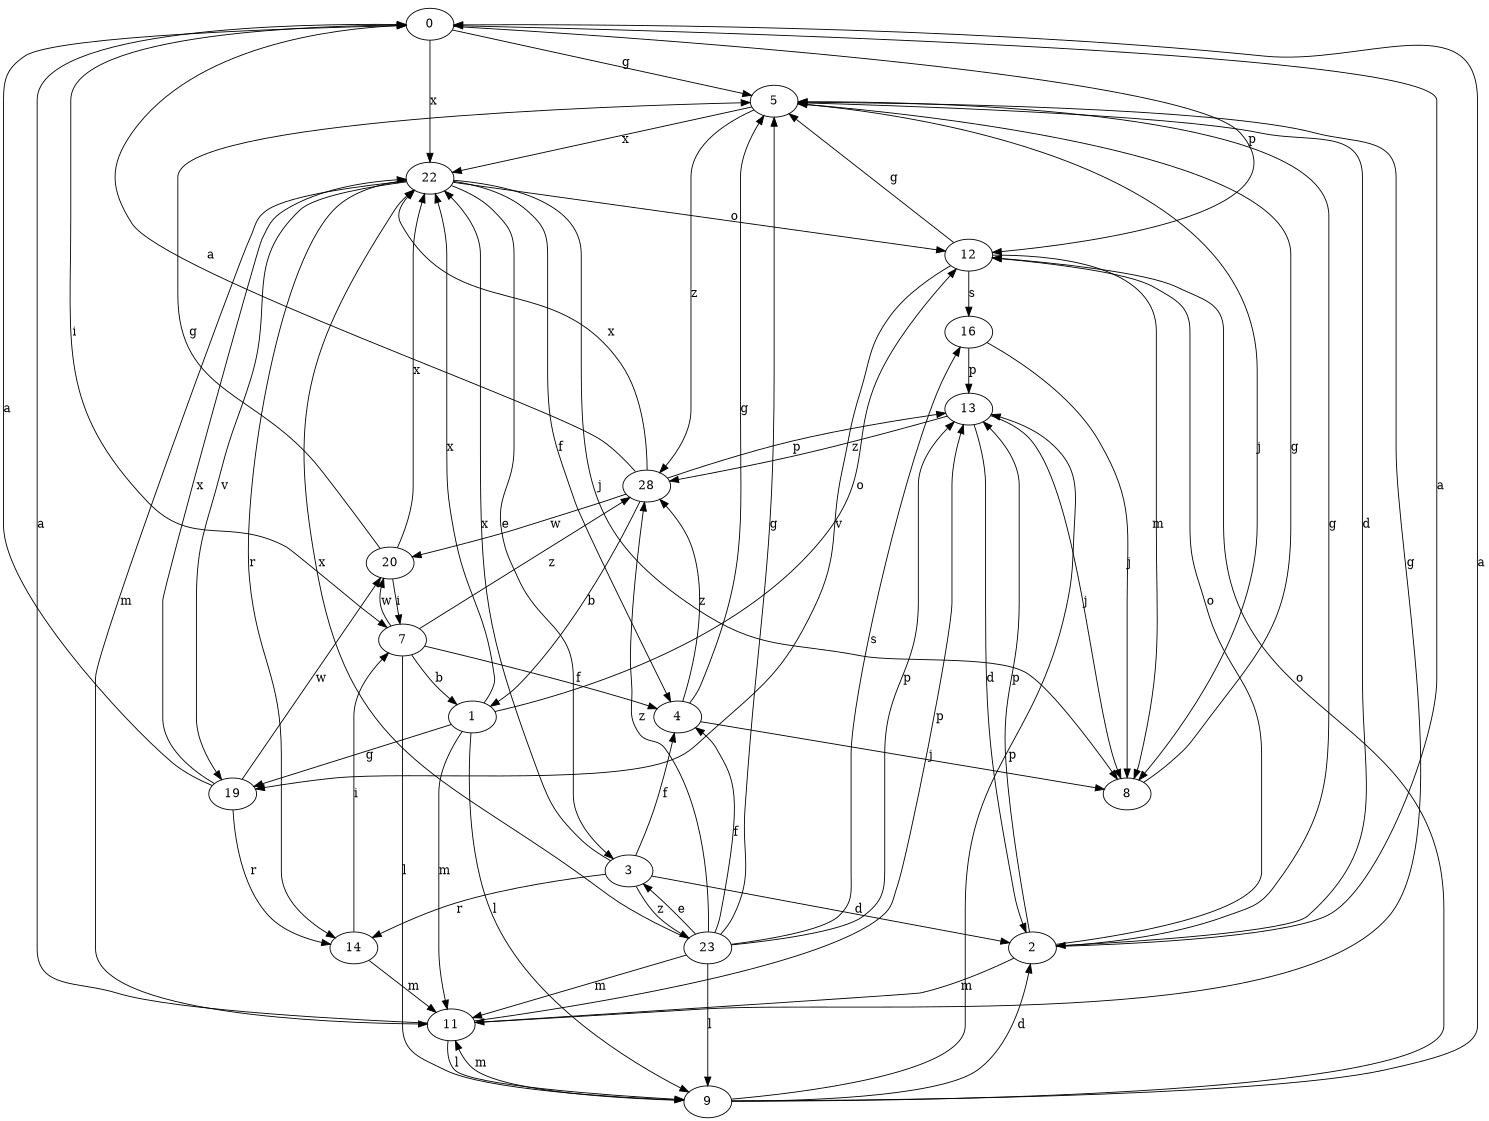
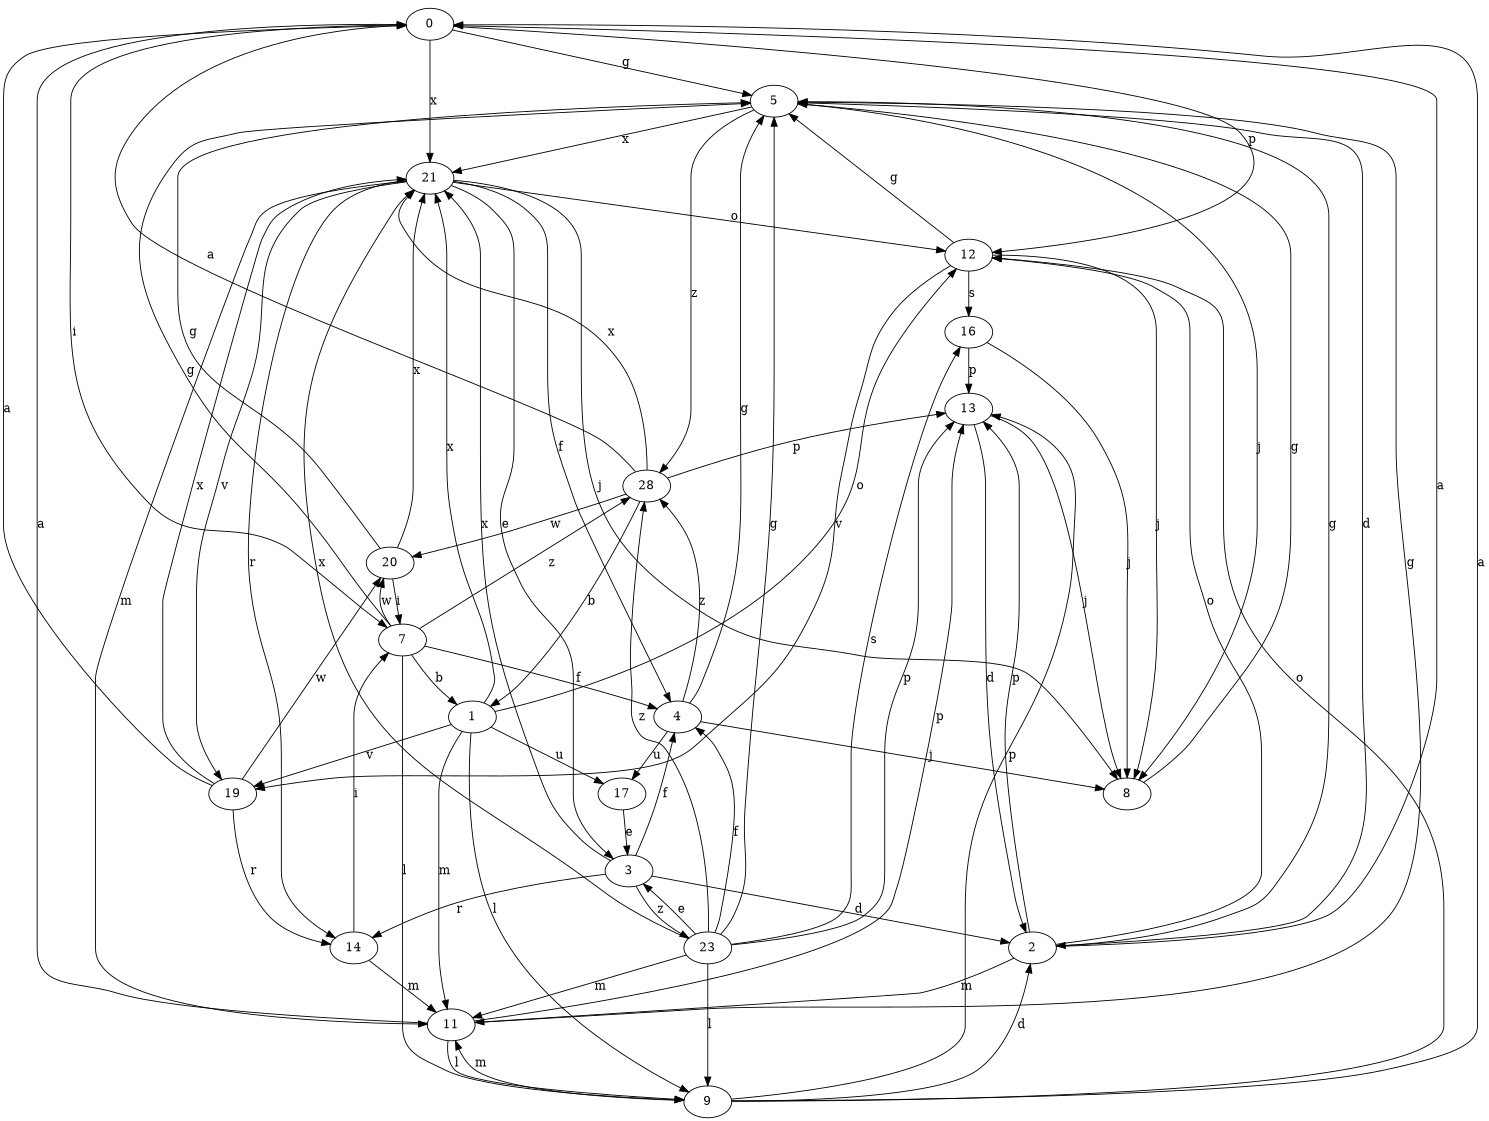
  strict digraph {
    0
    5
    7
-   22
+   22 [label=21]
    12
    2
    8
    28
    1
    9
    4
    20
    13
    11
    19
    3
    14
+   17
    16
    23
    0 -> 5 [label=g]
    0 -> 7 [label=i]
    0 -> 22 [label=x]
    0 -> 12 [label=p]
    5 -> 22 [label=x]
    5 -> 2 [label=d]
    5 -> 8 [label=j]
    5 -> 28 [label=z]
+   7 -> 5 [label=g]
    7 -> 28 [label=z]
    7 -> 1 [label=b]
    7 -> 9 [label=l]
    7 -> 4 [label=f]
    7 -> 20 [label=w]
    22 -> 12 [label=o]
    22 -> 8 [label=j]
    22 -> 4 [label=f]
    22 -> 11 [label=m]
    22 -> 19 [label=v]
    22 -> 3 [label=e]
    22 -> 14 [label=r]
    12 -> 5 [label=g]
-   12 -> 8 [label=m]
+   12 -> 8 [label=j]
    12 -> 19 [label=v]
    12 -> 16 [label=s]
    2 -> 0 [label=a]
    2 -> 5 [label=g]
    2 -> 12 [label=o]
    2 -> 13 [label=p]
    2 -> 11 [label=m]
    8 -> 5 [label=g]
    28 -> 0 [label=a]
    28 -> 22 [label=x]
    28 -> 1 [label=b]
    28 -> 20 [label=w]
    28 -> 13 [label=p]
    1 -> 22 [label=x]
    1 -> 12 [label=o]
    1 -> 9 [label=l]
    1 -> 11 [label=m]
-   1 -> 19 [label=g]
+   1 -> 19 [label=v]
+   1 -> 17 [label=u]
    9 -> 0 [label=a]
    9 -> 12 [label=o]
    9 -> 2 [label=d]
    9 -> 13 [label=p]
    9 -> 11 [label=m]
    4 -> 5 [label=g]
    4 -> 8 [label=j]
    4 -> 28 [label=z]
+   4 -> 17 [label=u]
    20 -> 5 [label=g]
    20 -> 7 [label=i]
    20 -> 22 [label=x]
    13 -> 2 [label=d]
    13 -> 8 [label=j]
-   13 -> 28 [label=z]
    11 -> 0 [label=a]
    11 -> 5 [label=g]
    11 -> 9 [label=l]
    11 -> 13 [label=p]
    19 -> 0 [label=a]
    19 -> 22 [label=x]
    19 -> 20 [label=w]
    19 -> 14 [label=r]
    3 -> 22 [label=x]
    3 -> 2 [label=d]
    3 -> 4 [label=f]
    3 -> 14 [label=r]
    3 -> 23 [label=z]
    14 -> 7 [label=i]
    14 -> 11 [label=m]
+   17 -> 3 [label=e]
    16 -> 8 [label=j]
    16 -> 13 [label=p]
    23 -> 5 [label=g]
    23 -> 22 [label=x]
    23 -> 28 [label=z]
    23 -> 9 [label=l]
    23 -> 4 [label=f]
    23 -> 13 [label=p]
    23 -> 11 [label=m]
    23 -> 3 [label=e]
    23 -> 16 [label=s]
  }
